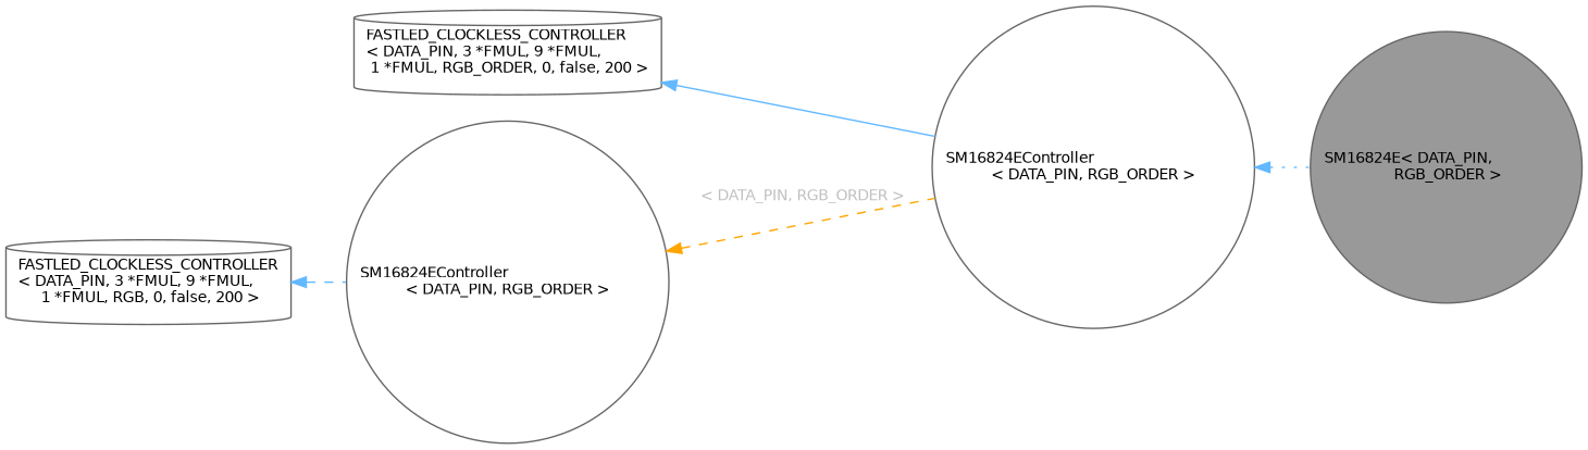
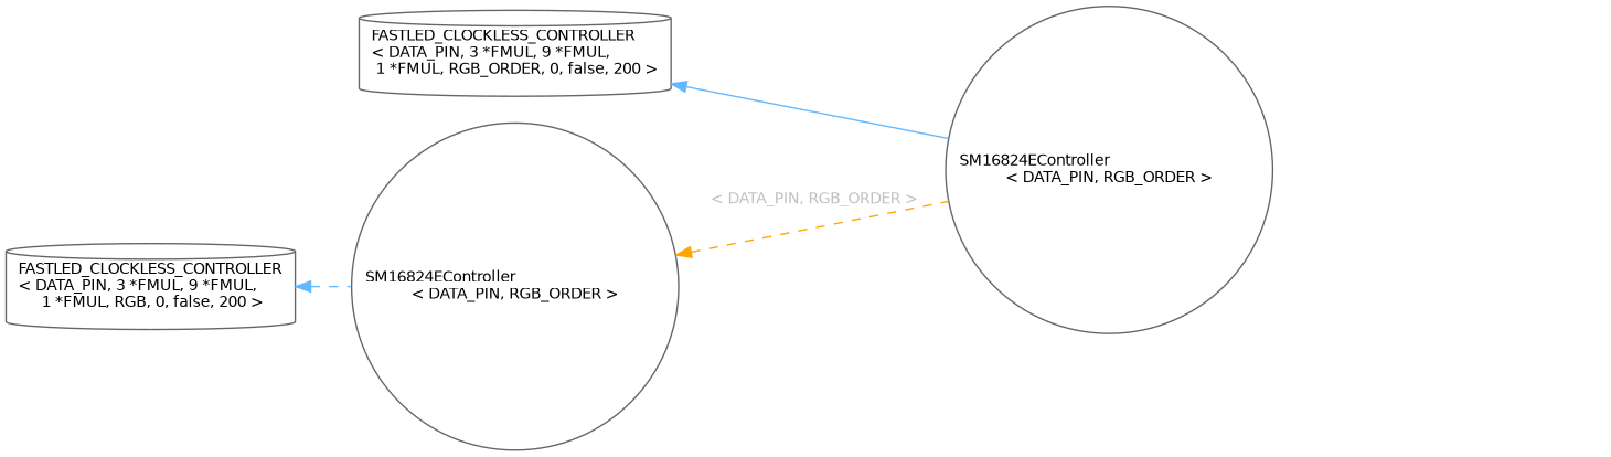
  digraph {
    rankdir=LR
    node [color=gray40 fillcolor=white fontname=Helvetica fontsize=10 shape=circle style=filled]
    edge [color=steelblue1 dir=back fontname=Helvetica fontsize=10 labelfontname=Helvetica labelfontsize=10 style=dashed]
-   n1 [fillcolor=grey60 fontcolor=black height=0.2 label="SM16824E\< DATA_PIN,\l RGB_ORDER \>" width=0.4]
    n2 [height=0.2 label="SM16824EController\l\< DATA_PIN, RGB_ORDER \>" width=0.4]
    n3 [height=0.2 label="FASTLED_CLOCKLESS_CONTROLLER\l\< DATA_PIN, 3 *FMUL, 9 *FMUL,\l 1 *FMUL, RGB_ORDER, 0, false, 200 \>" shape=cylinder width=0.4]
    n4 [height=0.2 label="SM16824EController\l\< DATA_PIN, RGB_ORDER \>" width=0.4]
    n5 [height=0.2 label="FASTLED_CLOCKLESS_CONTROLLER\l\< DATA_PIN, 3 *FMUL, 9 *FMUL,\l 1 *FMUL, RGB, 0, false, 200 \>" shape=cylinder width=0.4]
-   n2 -> n1 [style=dotted]
    n3 -> n2 [style=solid]
    n4 -> n2 [color=orange fontcolor=grey label=" \< DATA_PIN, RGB_ORDER \>"]
    n5 -> n4
  }
